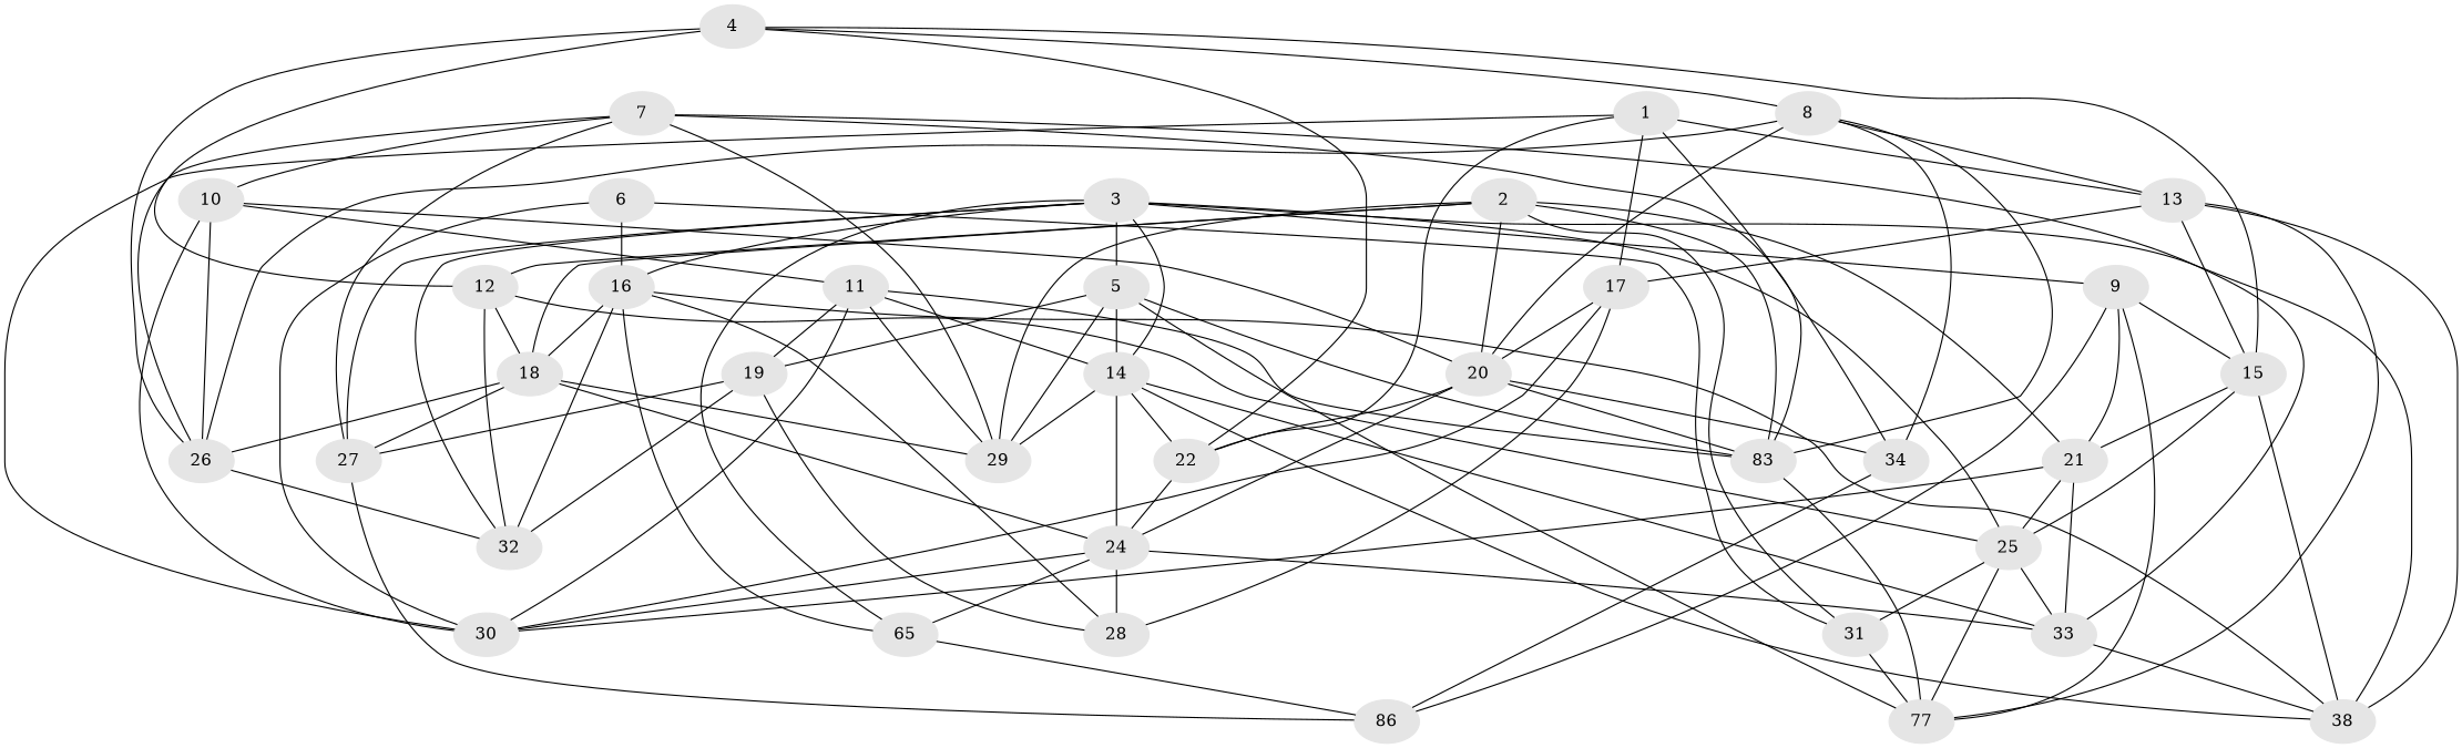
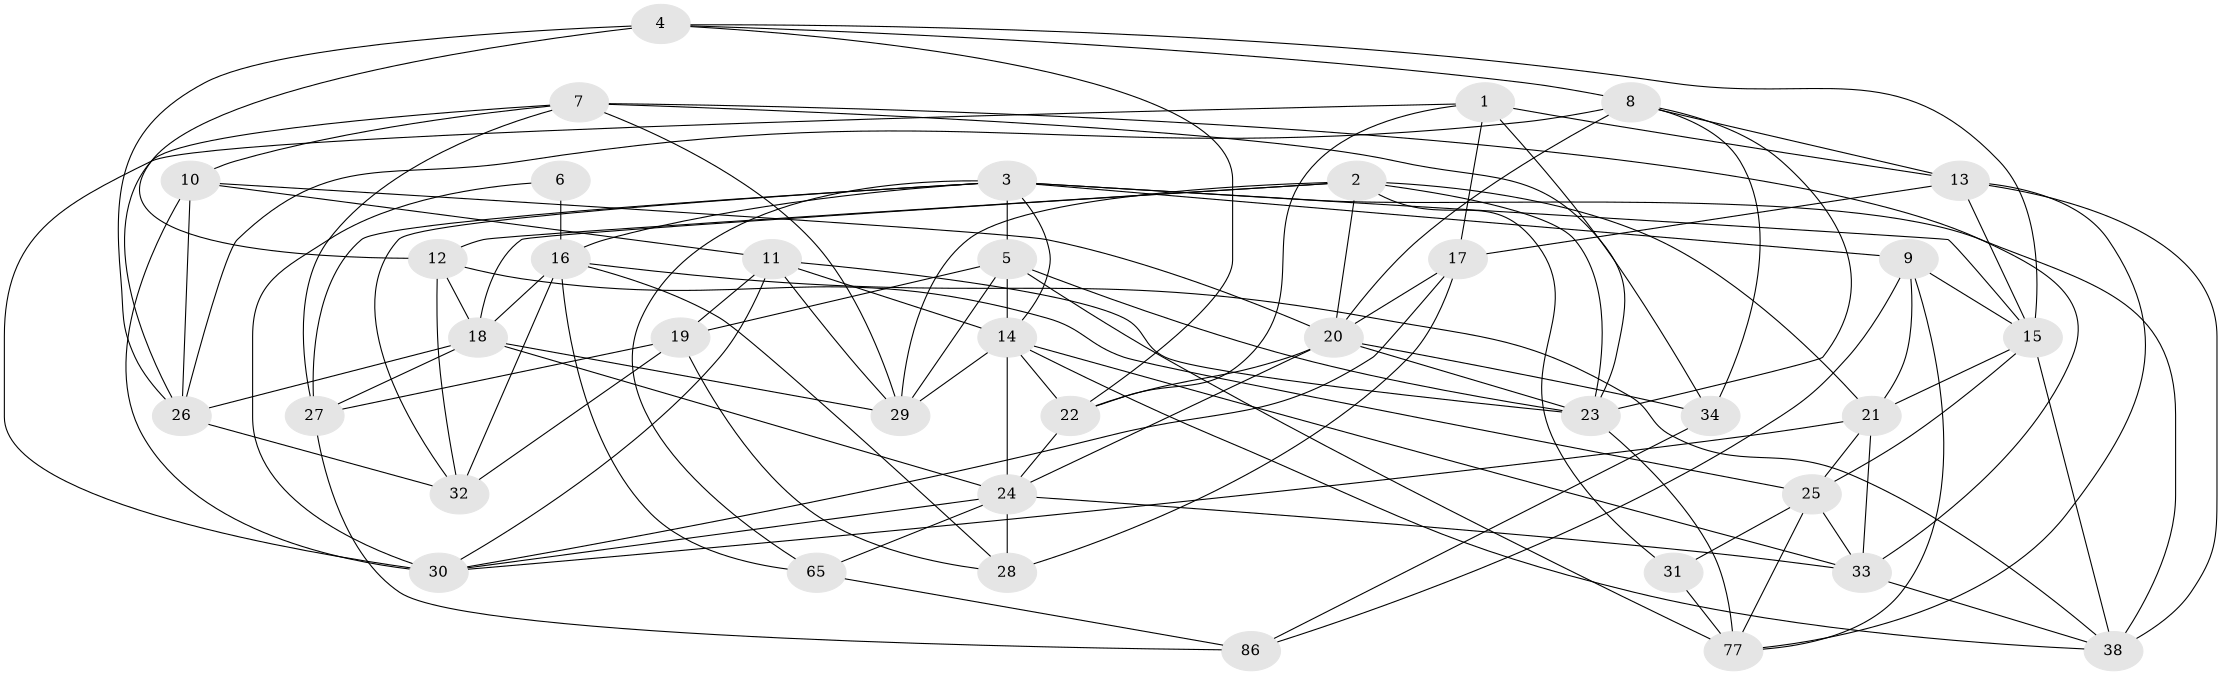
  graph {
    node [color=gray90 style=filled]
    edge [weight=1.0]
    1
    13
    17
    22
    30
    34
    38
    15
    n9 [label=77]
    20
    28
    24
    n13 [label=86]
    2
    12
    18
    21
-   23 [label=83]
+   23
    29
    31
    25
    32
    27
    26
    33
    3
    5
    9
    14
    16
    n31 [label=65]
    19
    4
    8
    6
    7
    10
    11
    1 -- 13
    1 -- 17
    1 -- 22
    1 -- 30
    1 -- 34 [weight=2.0]
    13 -- 17
    13 -- 38
    13 -- 15
    13 -- n9
    17 -- 30
    17 -- 20
    17 -- 28 [weight=2.0]
    22 -- 24
    34 -- n13 [weight=2.0]
    15 -- 38
    15 -- 21
    15 -- 25
    20 -- 22
    20 -- 34
    20 -- 24
    20 -- 23
    24 -- 30
    24 -- 28
    24 -- 33
    24 -- n31
    2 -- 20
    2 -- 12
    2 -- 18
    2 -- 21
    2 -- 23
    2 -- 29
    2 -- 31 [weight=2.0]
    12 -- 18
    12 -- 25
    12 -- 32
    18 -- 24
    18 -- 29
    18 -- 27
    18 -- 26
    21 -- 30
    21 -- 25
    21 -- 33
    23 -- n9 [weight=2.0]
    31 -- n9
    25 -- n9
    25 -- 31 [weight=2.0]
    25 -- 33
    27 -- n13 [weight=2.0]
    26 -- 32
    33 -- 38
    3 -- 38
-   3 -- 25
+   3 -- 15
    3 -- 32
    3 -- 27
    3 -- 5
    3 -- 9
    3 -- 14
    3 -- 16
    3 -- n31 [weight=2.0]
    5 -- n9 [weight=2.0]
    5 -- 23
    5 -- 29
    5 -- 14 [weight=2.0]
    5 -- 19
    9 -- 15
    9 -- n9
    9 -- n13 [weight=2.0]
    9 -- 21
    14 -- 22 [weight=2.0]
    14 -- 38
    14 -- 24
    14 -- 29
    14 -- 33
    16 -- 38
    16 -- 28
    16 -- 18 [weight=2.0]
    16 -- 32
    16 -- n31
    n31 -- n13 [weight=2.0]
    19 -- 28
    19 -- 32 [weight=2.0]
    19 -- 27
    4 -- 22
    4 -- 15
    4 -- 12 [weight=2.0]
    4 -- 26
    4 -- 8
    8 -- 13
    8 -- 34
    8 -- 20
    8 -- 23
    8 -- 26
    6 -- 30
-   6 -- 31
    6 -- 16
    7 -- 23
    7 -- 29
    7 -- 27
    7 -- 26
    7 -- 33
    7 -- 10
    10 -- 30 [weight=2.0]
    10 -- 20
    10 -- 26
    10 -- 11
    11 -- 30
    11 -- 23
    11 -- 29
    11 -- 14
    11 -- 19
  }
